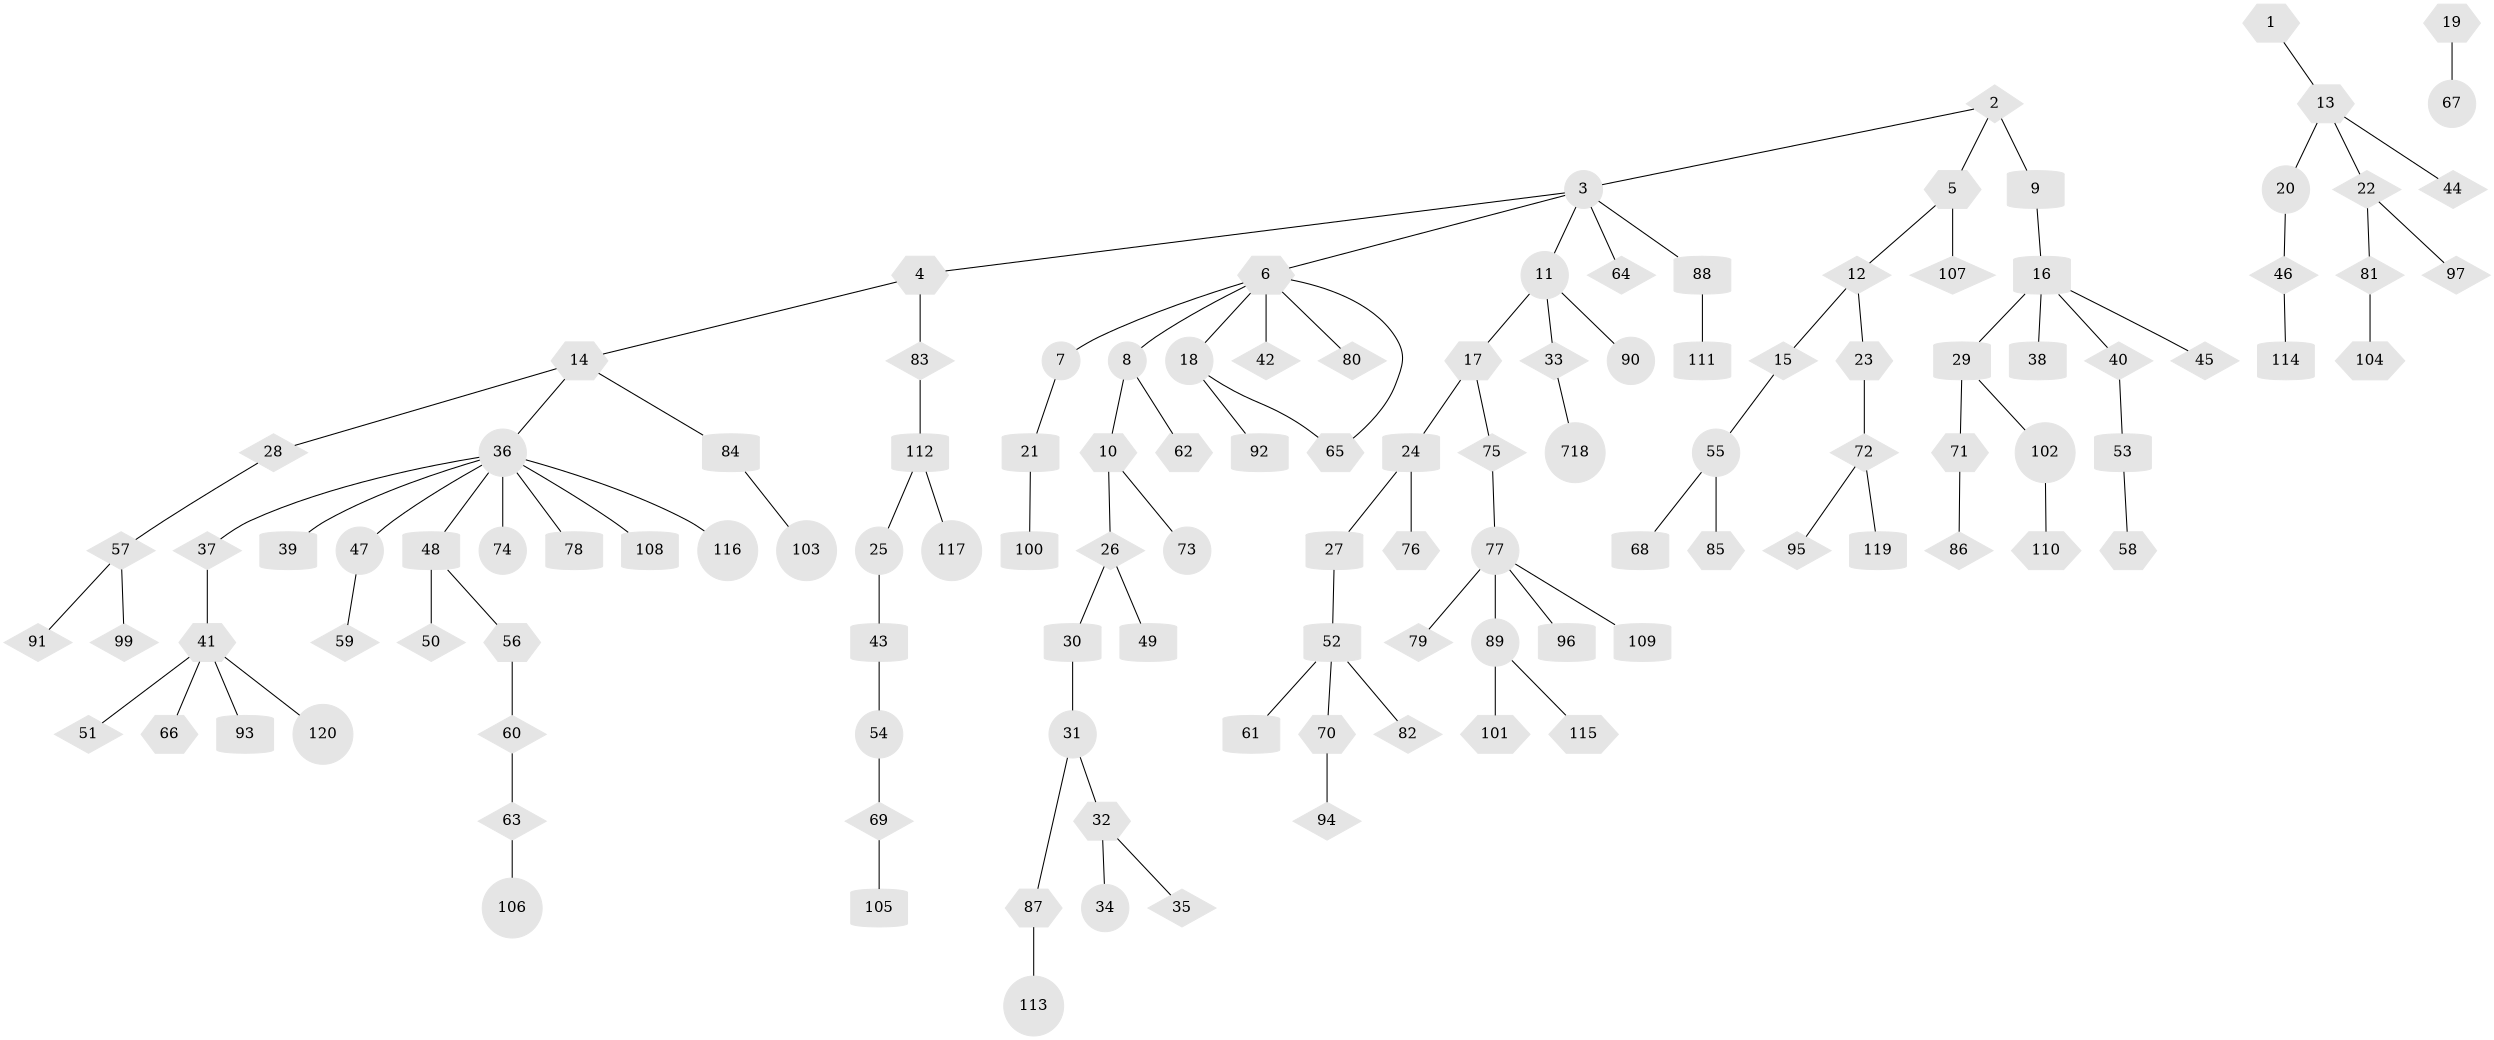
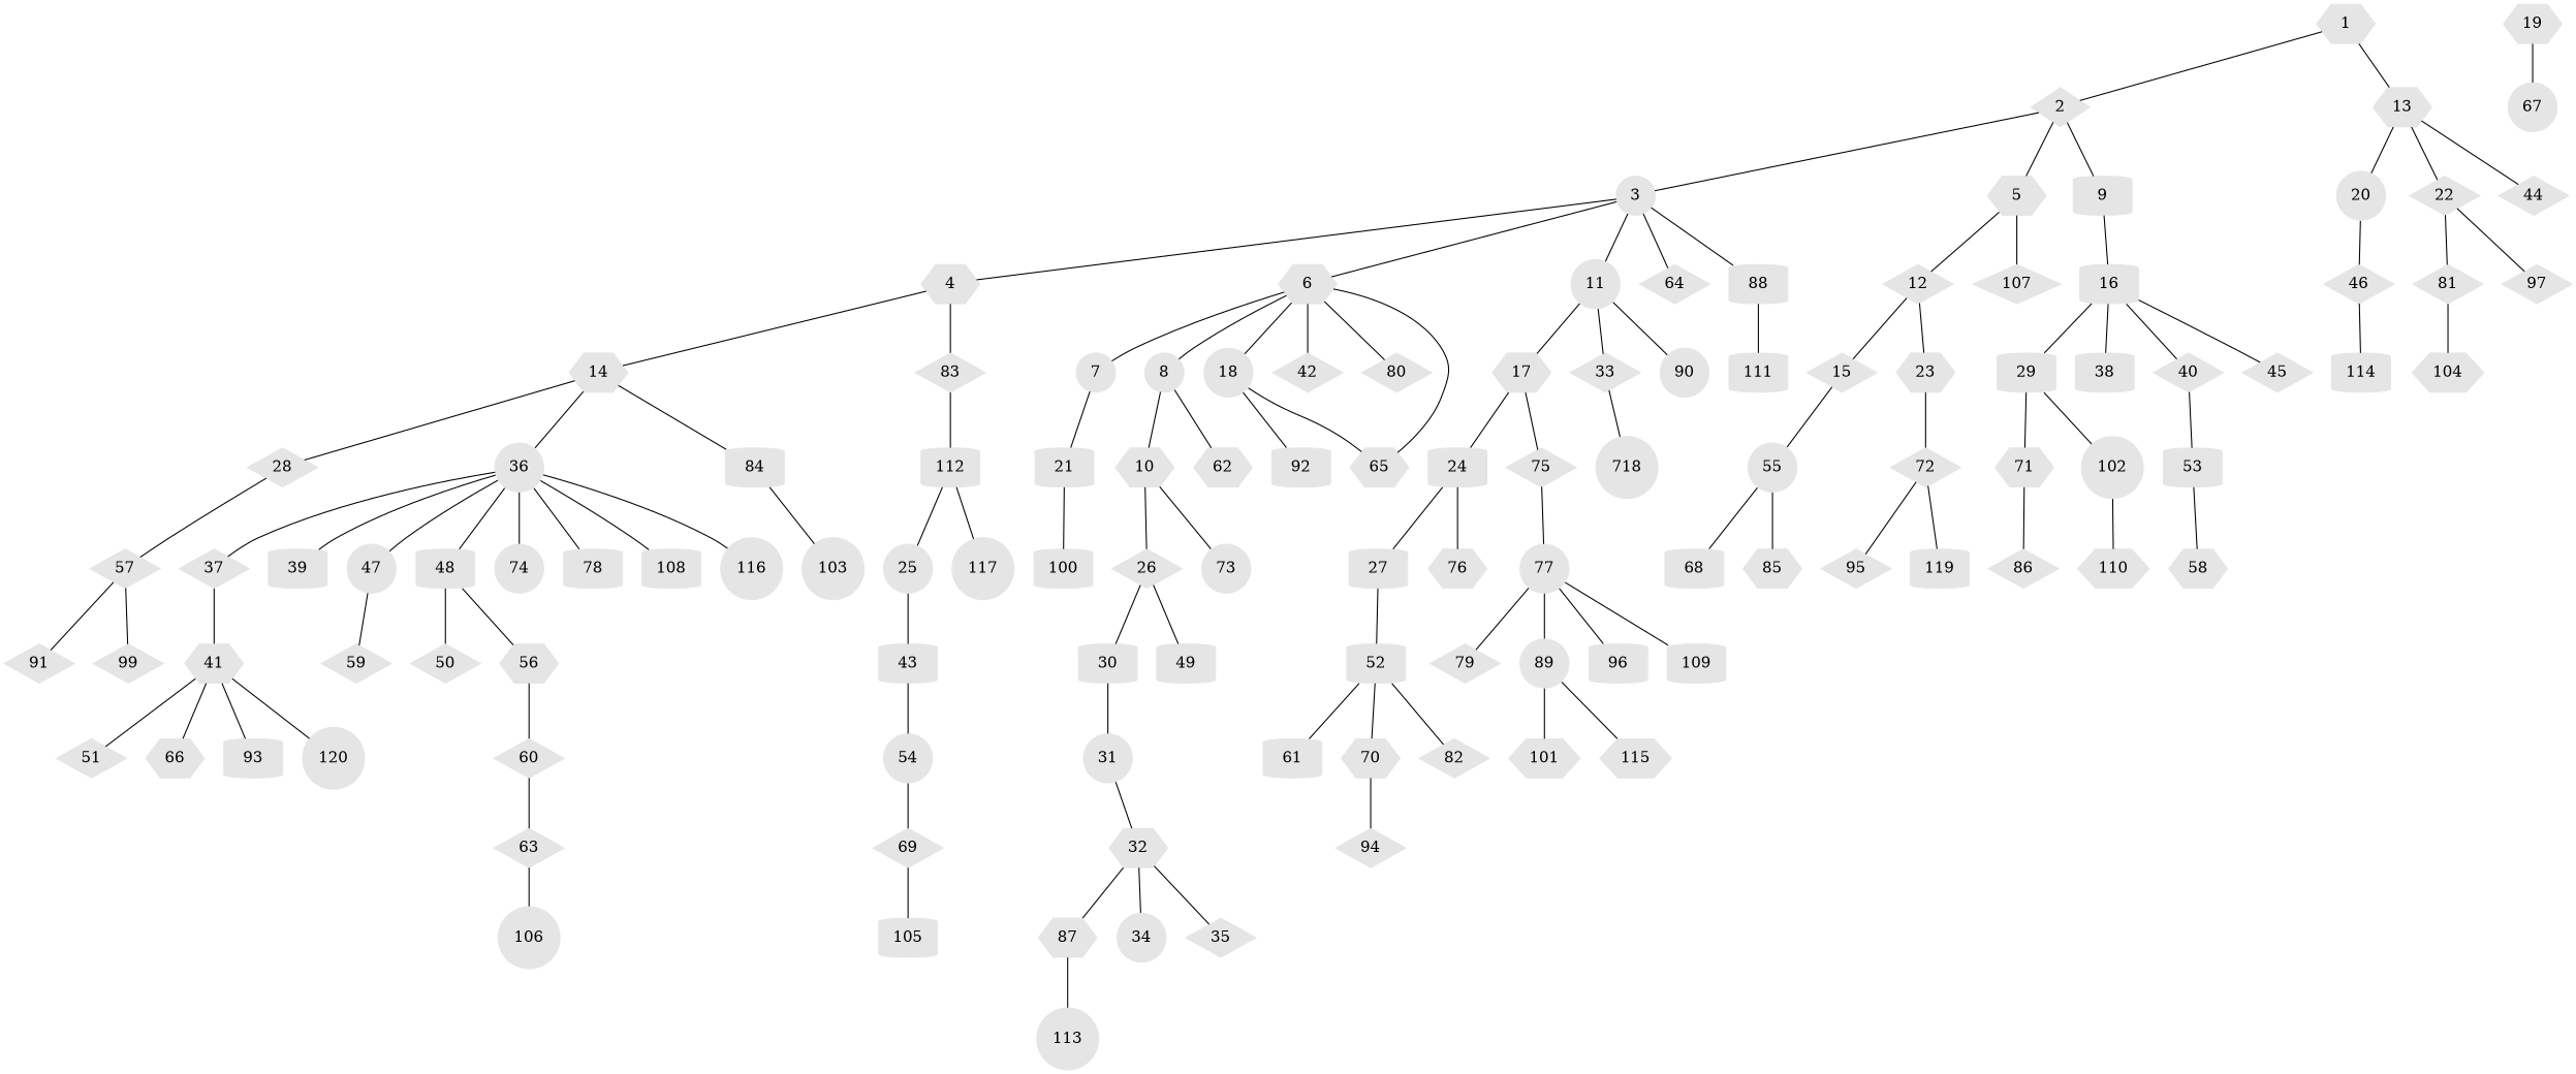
  graph {
    node [color=gray90 shape=diamond style=filled]
    1 [shape=hexagon]
    2
    13 [shape=hexagon]
    3 [shape=circle]
    5 [shape=hexagon]
    9 [shape=cylinder]
    20 [shape=circle]
    22
    44
    4 [shape=hexagon]
    6 [shape=hexagon]
    11 [shape=circle]
    64
    88 [shape=cylinder]
    12
    107
    16 [shape=cylinder]
    14 [shape=hexagon]
    83
    7 [shape=circle]
    8 [shape=circle]
    18 [shape=circle]
    42
    80
    65 [shape=hexagon]
    17 [shape=hexagon]
    33
    90 [shape=circle]
    111 [shape=cylinder]
    28
    36 [shape=circle]
    84 [shape=cylinder]
    25 [shape=circle]
    43 [shape=cylinder]
    112 [shape=cylinder]
    15
    23 [shape=hexagon]
    21 [shape=cylinder]
    10 [shape=hexagon]
    62 [shape=hexagon]
    92 [shape=cylinder]
    19 [shape=hexagon]
    67 [shape=circle]
    100 [shape=cylinder]
    26
    73 [shape=circle]
    29 [shape=cylinder]
    38 [shape=cylinder]
    40
    45
    30 [shape=cylinder]
    49 [shape=cylinder]
    24 [shape=cylinder]
    75
    n55 [label=718 shape=circle]
    55 [shape=circle]
    72
    46
    81
    97
    57
    37
    39 [shape=cylinder]
    47 [shape=circle]
    48 [shape=cylinder]
    74 [shape=circle]
    78 [shape=cylinder]
    108 [shape=cylinder]
    116 [shape=circle]
    103 [shape=circle]
    68 [shape=cylinder]
    85 [shape=hexagon]
    71 [shape=hexagon]
    102 [shape=circle]
    53 [shape=cylinder]
    27 [shape=cylinder]
    76 [shape=hexagon]
    77 [shape=circle]
    114 [shape=cylinder]
    104 [shape=hexagon]
    95
    119 [shape=cylinder]
    52 [shape=cylinder]
    54 [shape=circle]
    31 [shape=circle]
    61 [shape=cylinder]
    70 [shape=hexagon]
    82
    91
    99
    86
    110 [shape=hexagon]
    32 [shape=hexagon]
    87 [shape=hexagon]
    34 [shape=circle]
    35
    113 [shape=circle]
    41 [shape=hexagon]
    59
    50
    56 [shape=hexagon]
    51
    66 [shape=hexagon]
    93 [shape=cylinder]
    120 [shape=circle]
    58 [shape=hexagon]
    69
    60
    94
    105 [shape=cylinder]
    63
    106 [shape=circle]
    79
    89 [shape=circle]
    96 [shape=cylinder]
    109 [shape=cylinder]
    101 [shape=hexagon]
    115 [shape=hexagon]
    117 [shape=circle]
+   1 -- 2
    1 -- 13
    2 -- 3
    2 -- 5
    2 -- 9
    13 -- 20
    13 -- 22
    13 -- 44
    3 -- 4
    3 -- 6
    3 -- 11
    3 -- 64
    3 -- 88
    5 -- 12
    5 -- 107
    9 -- 16
    20 -- 46
    22 -- 81
    22 -- 97
    4 -- 14
    4 -- 83
    6 -- 7
    6 -- 8
    6 -- 18
    6 -- 42
    6 -- 80
    6 -- 65
    11 -- 17
    11 -- 33
    11 -- 90
    88 -- 111
    12 -- 15
    12 -- 23
    16 -- 29
    16 -- 38
    16 -- 40
    16 -- 45
    14 -- 28
    14 -- 36
    14 -- 84
    83 -- 112
    7 -- 21
    8 -- 10
    8 -- 62
    18 -- 65
    18 -- 92
    17 -- 24
    17 -- 75
    33 -- n55
    28 -- 57
    36 -- 37
    36 -- 39
    36 -- 47
    36 -- 48
    36 -- 74
    36 -- 78
    36 -- 108
    36 -- 116
    84 -- 103
    25 -- 43
    43 -- 54
    112 -- 25
    112 -- 117
    15 -- 55
    23 -- 72
    21 -- 100
    10 -- 26
    10 -- 73
    19 -- 67
    26 -- 30
    26 -- 49
    29 -- 71
    29 -- 102
    40 -- 53
    30 -- 31
    24 -- 27
    24 -- 76
    75 -- 77
    55 -- 68
    55 -- 85
    72 -- 95
    72 -- 119
    46 -- 114
    81 -- 104
    57 -- 91
    57 -- 99
    37 -- 41
    47 -- 59
    48 -- 50
    48 -- 56
    71 -- 86
    102 -- 110
    53 -- 58
    27 -- 52
    77 -- 79
    77 -- 89
    77 -- 96
    77 -- 109
    52 -- 61
    52 -- 70
    52 -- 82
    54 -- 69
    31 -- 32
-   31 -- 87
+   32 -- 87
    70 -- 94
    32 -- 34
    32 -- 35
    87 -- 113
    41 -- 51
    41 -- 66
    41 -- 93
    41 -- 120
    56 -- 60
    69 -- 105
    60 -- 63
    63 -- 106
    89 -- 101
    89 -- 115
  }
